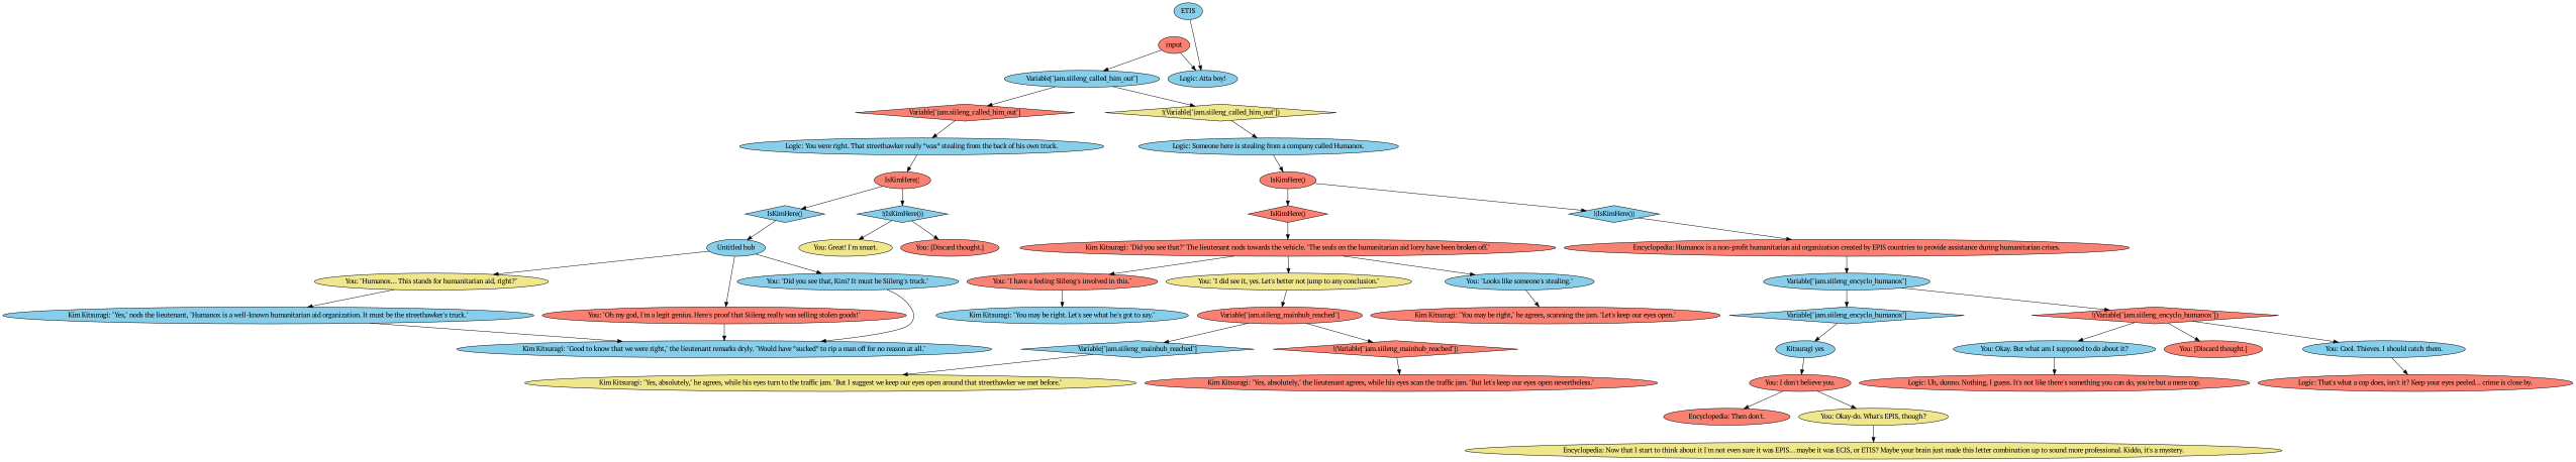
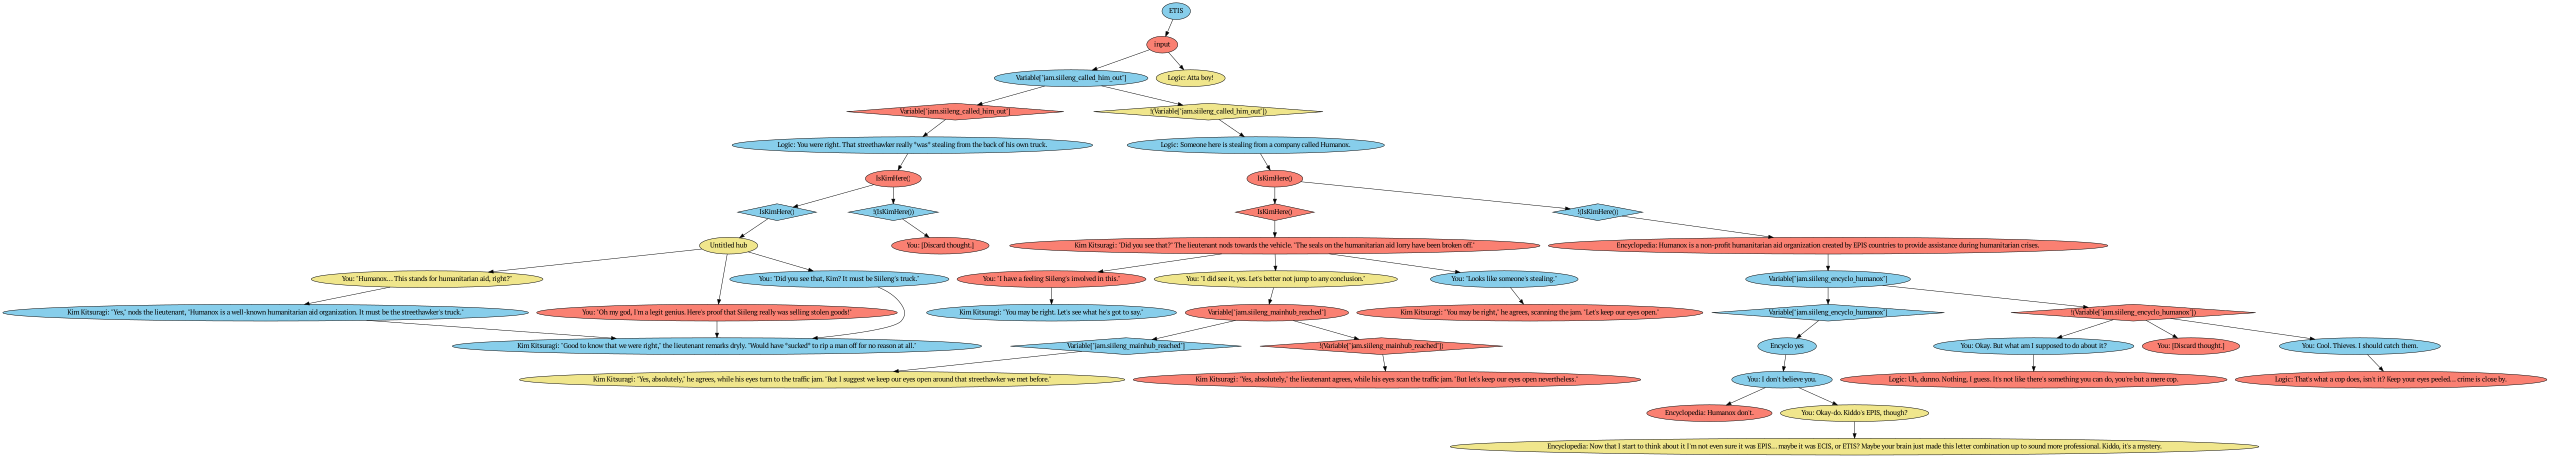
  digraph {
    fontname="PT Serif"
    node [fillcolor=skyblue fontname="PT Serif" style=filled]
    edge [fontname="PT Serif"]
    n1 [label=ETIS]
    n2 [fillcolor=salmon label=input]
    n3 [label="Variable[\"jam.siileng_called_him_out\"]"]
-   n4 [label="Logic: Atta boy!"]
+   n4 [fillcolor=khaki label="Logic: Atta boy!"]
    n5 [fillcolor=salmon label="Variable[\"jam.siileng_called_him_out\"]" shape=diamond]
    n6 [fillcolor=khaki label="!(Variable[\"jam.siileng_called_him_out\"])" shape=diamond]
    n7 [fillcolor=salmon label="Kim Kitsuragi: \"Did you see that?\" The lieutenant nods towards the vehicle. \"The seals on the humanitarian aid lorry have been broken off.\""]
    n8 [fillcolor=salmon label="You: \"I have a feeling Siileng's involved in this.\""]
    n9 [fillcolor=khaki label="You: \"I did see it, yes. Let's better not jump to any conclusion.\""]
    n10 [label="You: \"Looks like someone's stealing.\""]
    n11 [label="Kim Kitsuragi: \"You may be right. Let's see what he's got to say.\""]
    n12 [fillcolor=salmon label="Variable[\"jam.siileng_mainhub_reached\"]"]
    n13 [fillcolor=salmon label="Kim Kitsuragi: \"You may be right,\" he agrees, scanning the jam. \"Let's keep our eyes open.\""]
    n14 [fillcolor=khaki label="Kim Kitsuragi: \"Yes, absolutely,\" he agrees, while his eyes turn to the traffic jam. \"But I suggest we keep our eyes open around that streethawker we met before.\""]
-   n15 [label="Untitled hub"]
+   n15 [fillcolor=khaki label="Untitled hub"]
    n16 [fillcolor=khaki label="You: \"Humanox... This stands for humanitarian aid, right?\""]
    n17 [fillcolor=salmon label="You: \"Oh my god, I'm a legit genius. Here's proof that Siileng really was selling stolen goods!\""]
    n18 [label="You: \"Did you see that, Kim? It must be Siileng's truck.\""]
    n19 [label="Kim Kitsuragi: \"Yes,\" nods the lieutenant, \"Humanox is a well-known humanitarian aid organization. It must be the streethawker's truck.\""]
    n20 [label="Kim Kitsuragi: \"Good to know that we were right,\" the lieutenant remarks dryly. \"Would have *sucked* to rip a man off for no reason at all.\""]
-   n21 [fillcolor=khaki label="You: Great! I'm smart."]
    n22 [fillcolor=salmon label="Kim Kitsuragi: \"Yes, absolutely,\" the lieutenant agrees, while his eyes scan the traffic jam. \"But let's keep our eyes open nevertheless.\""]
    n23 [label="Logic: Someone here is stealing from a company called Humanox."]
    n24 [fillcolor=salmon label="IsKimHere()"]
    n25 [fillcolor=salmon label="IsKimHere()" shape=diamond]
    n26 [label="!(IsKimHere())" shape=diamond]
-   n27 [fillcolor=salmon label="Encyclopedia: Then don't."]
+   n27 [fillcolor=salmon label="Encyclopedia: Humanox don't."]
    n28 [label="Logic: You were right. That streethawker really *was* stealing from the back of his own truck."]
    n29 [fillcolor=salmon label="IsKimHere()"]
    n30 [label="Variable[\"jam.siileng_mainhub_reached\"]" shape=diamond]
    n31 [fillcolor=salmon label="!(Variable[\"jam.siileng_mainhub_reached\"])" shape=diamond]
    n32 [label="You: Okay. But what am I supposed to do about it?"]
    n33 [fillcolor=salmon label="Logic: Uh, dunno. Nothing, I guess. It's not like there's something you can do, you're but a mere cop."]
-   n34 [fillcolor=salmon label="You: I don't believe you."]
-   n35 [fillcolor=khaki label="You: Okay-do. What's EPIS, though?"]
+   n34 [label="You: I don't believe you."]
+   n35 [fillcolor=khaki label="You: Okay-do. Kiddo's EPIS, though?"]
    n36 [label="IsKimHere()" shape=diamond]
    n37 [label="!(IsKimHere())" shape=diamond]
    n38 [label="Variable[\"jam.siileng_encyclo_humanox\"]"]
    n39 [label="Variable[\"jam.siileng_encyclo_humanox\"]" shape=diamond]
    n40 [fillcolor=salmon label="!(Variable[\"jam.siileng_encyclo_humanox\"])" shape=diamond]
-   n41 [label="Kitsuragi yes"]
+   n41 [label="Encyclo yes"]
    n42 [fillcolor=salmon label="You: [Discard thought.]"]
    n43 [label="You: Cool. Thieves. I should catch them."]
    n44 [fillcolor=salmon label="Logic: That's what a cop does, isn't it? Keep your eyes peeled... crime is close by."]
    n45 [fillcolor=salmon label="Encyclopedia: Humanox is a non-profit humanitarian aid organization created by EPIS countries to provide assistance during humanitarian crises."]
    n46 [fillcolor=salmon label="You: [Discard thought.]"]
    n47 [fillcolor=khaki label="Encyclopedia: Now that I start to think about it I'm not even sure it was EPIS... maybe it was ECIS, or ETIS? Maybe your brain just made this letter combination up to sound more professional. Kiddo, it's a mystery."]
-   n1 -> n4
+   n1 -> n2
    n2 -> n3
    n2 -> n4
    n3 -> n5
    n3 -> n6
    n5 -> n28
    n6 -> n23
    n7 -> n8
    n7 -> n9
    n7 -> n10
    n8 -> n11
    n9 -> n12
    n10 -> n13
    n12 -> n30
    n12 -> n31
    n15 -> n16
    n15 -> n17
    n15 -> n18
    n16 -> n19
    n17 -> n20
    n18 -> n20
    n19 -> n20
    n23 -> n24
    n24 -> n25
    n24 -> n26
    n25 -> n7
    n26 -> n45
    n28 -> n29
    n29 -> n36
    n29 -> n37
    n30 -> n14
    n31 -> n22
    n32 -> n33
    n34 -> n27
    n34 -> n35
    n35 -> n47
    n36 -> n15
-   n37 -> n21
    n37 -> n46
    n38 -> n39
    n38 -> n40
    n39 -> n41
    n40 -> n32
    n40 -> n42
    n40 -> n43
    n41 -> n34
    n43 -> n44
    n45 -> n38
  }
